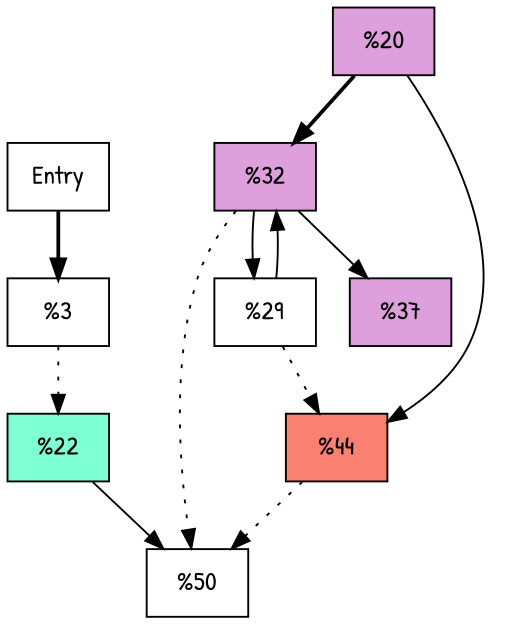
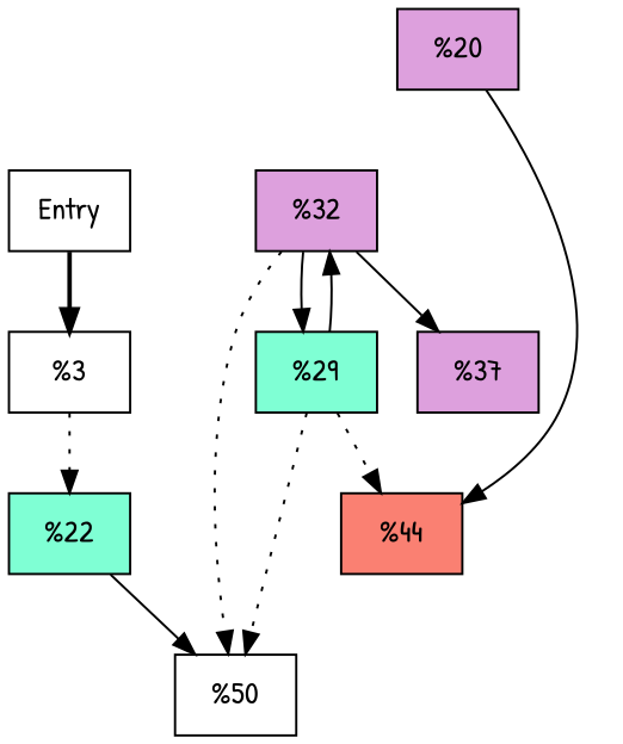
  digraph {
    fontname="Patrick Hand"
    node [fillcolor=white fontname="Patrick Hand" shape=box style=filled]
    edge [fontname="Patrick Hand" style=solid]
    n1 [label=Entry]
    n2 [label="%3"]
    n3 [fillcolor=aquamarine label="%22"]
    n4 [fillcolor=plum label="%20"]
    n5 [fillcolor=plum label="%32"]
    n6 [fillcolor=salmon label="%44"]
    n7 [label="%50"]
-   n8 [label="%29"]
+   n8 [fillcolor=aquamarine label="%29"]
    n9 [fillcolor=plum label="%37"]
    n1 -> n2 [style=bold]
    n2 -> n3 [style=dotted]
    n3 -> n7
-   n4 -> n5 [style=bold]
    n4 -> n6
    n5 -> n7 [style=dotted]
    n5 -> n8
    n5 -> n9
-   n6 -> n7 [style=dotted]
+   n8 -> n7 [style=dotted]
    n8 -> n5
    n8 -> n6 [style=dotted]
  }
